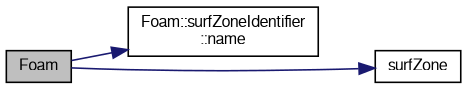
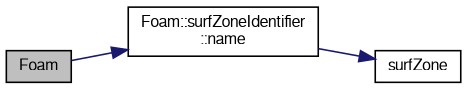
  digraph {
    rankdir=LR
    node [color=black fontname=FreeSans fontsize=10 shape=record]
    edge [color=midnightblue fontname=FreeSans fontsize=10 labelfontname=FreeSans labelfontsize=10 style=solid]
    n1 [fillcolor=grey75 fontcolor=black height=0.2 label=Foam style=filled width=0.4]
    n2 [height=0.2 label="Foam::surfZoneIdentifier\l::name" width=0.4]
    n3 [height=0.2 label=surfZone width=0.4]
    n1 -> n2
-   n1 -> n3
+   n2 -> n3
  }
